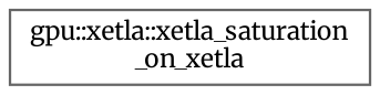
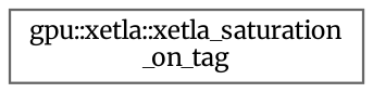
  digraph {
    rankdir=LR
    fontname=Merriweather
-   n1 [color=grey40 fillcolor=white fontname=Merriweather fontsize=10 height=0.2 label="gpu::xetla::xetla_saturation\l_on_xetla" shape=box style=filled width=0.4]
+   n1 [color=grey40 fillcolor=white fontname=Merriweather fontsize=10 height=0.2 label="gpu::xetla::xetla_saturation\l_on_tag" shape=box style=filled width=0.4]
  }
